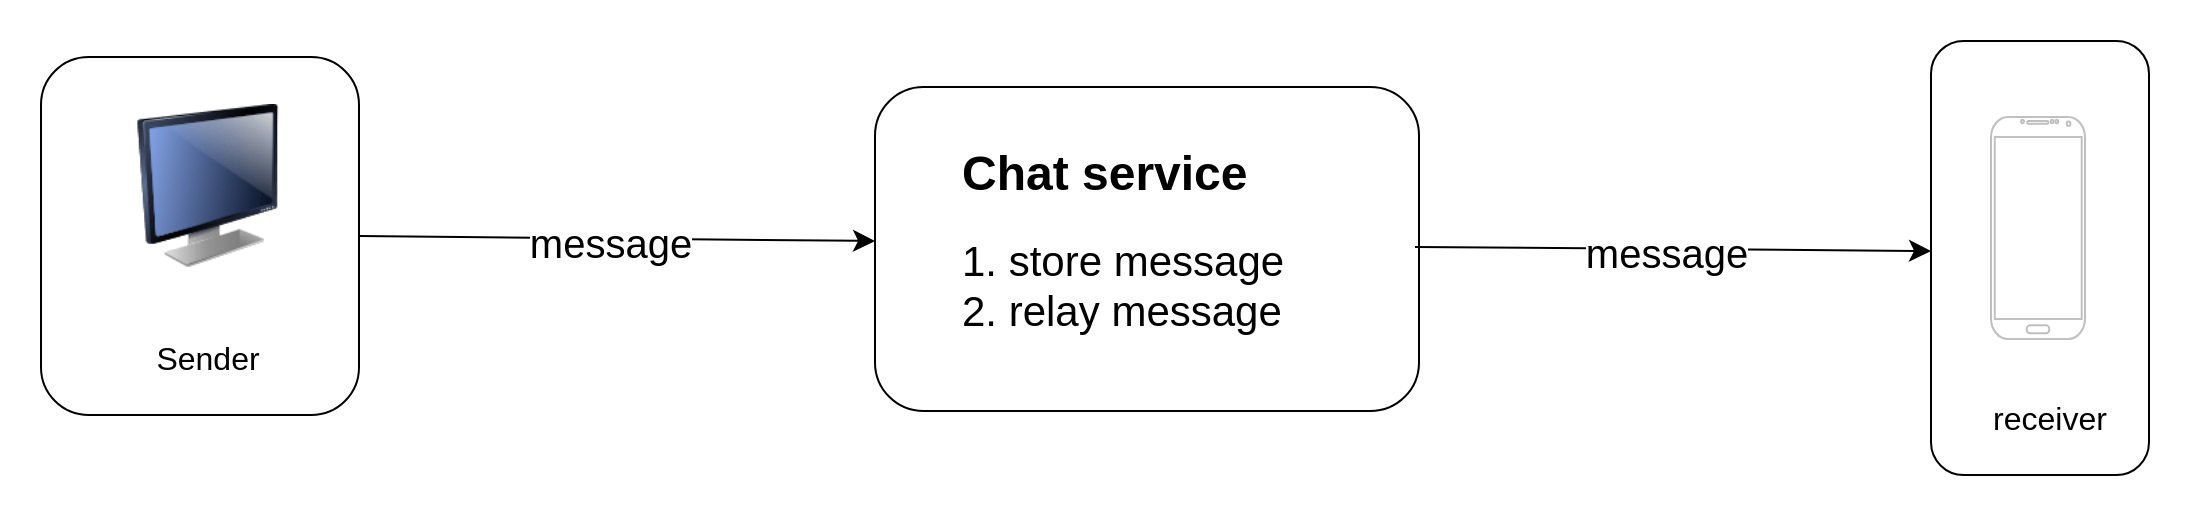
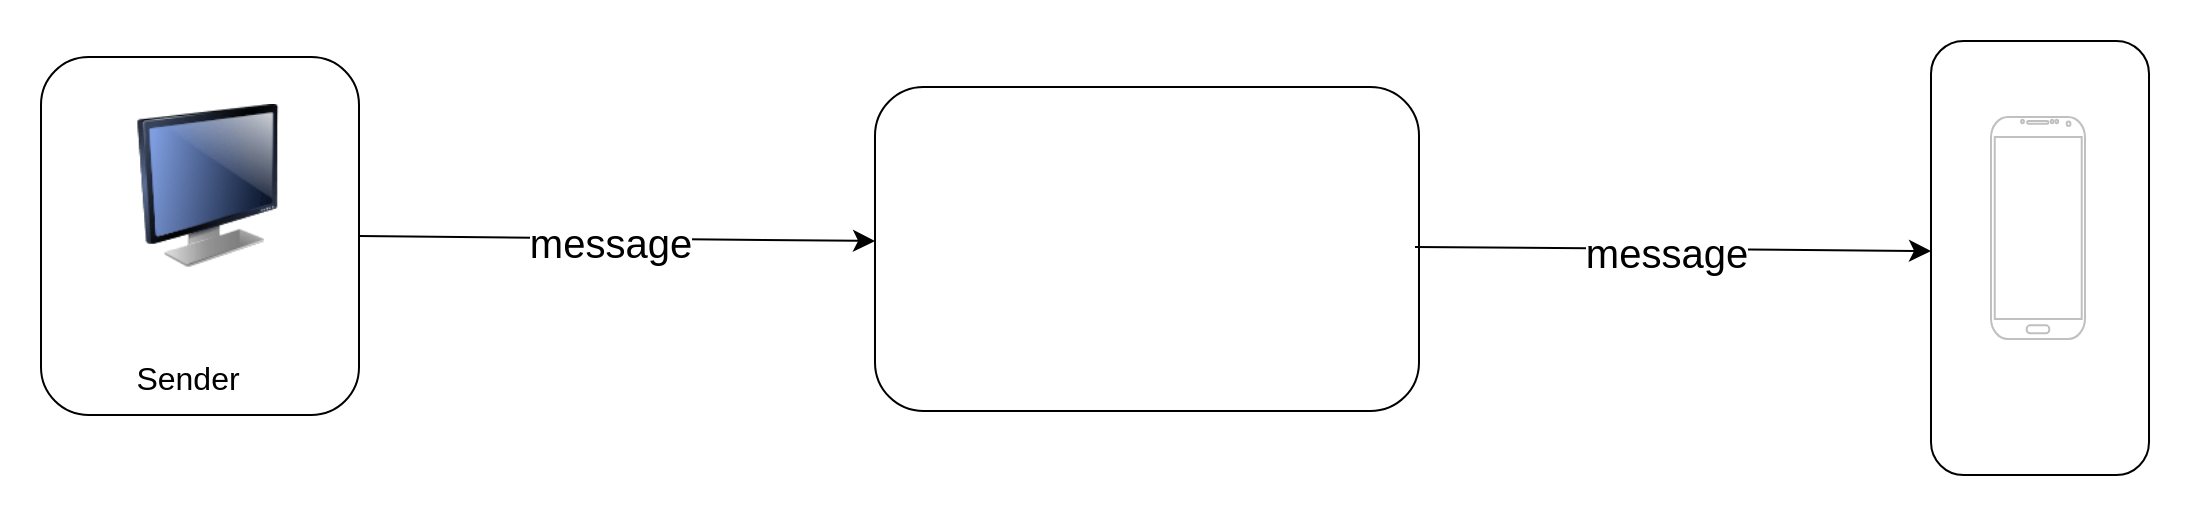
  <mxCell id="0" />
  <mxCell id="1" parent="0" />
  <mxCell id="2" value="" style="rounded=1;whiteSpace=wrap;html=1;" vertex="1" parent="1"><mxGeometry x="20" y="28" width="159" height="179" as="geometry" /></mxCell>
  <mxCell id="3" value="" style="image;html=1;image=img/lib/clip_art/computers/Monitor_128x128.png;direction=east;rotation=0;" vertex="1" parent="1"><mxGeometry x="64" y="52" width="80" height="82" as="geometry" /></mxCell>
- <mxCell id="4" value="Sender" style="text;html=1;align=center;verticalAlign=middle;whiteSpace=wrap;rounded=0;;fontSize=16;" vertex="1" parent="1"><mxGeometry x="74" y="164" width="60" height="30" as="geometry" /></mxCell>
+ <mxCell id="4" value="Sender" style="text;html=1;align=center;verticalAlign=middle;whiteSpace=wrap;rounded=0;;fontSize=16;" vertex="1" parent="1"><mxGeometry x="64" y="174" width="60" height="30" as="geometry" /></mxCell>
  <mxCell id="5" value="" style="endArrow=classic;html=1;rounded=0;fontSize=21;startSize=8;endSize=8;exitX=1;exitY=0.5;exitDx=0;exitDy=0;" edge="1" parent="1" source="2"><mxGeometry width="50" height="50" relative="1" as="geometry"><mxPoint x="450" y="265" as="sourcePoint" /><mxPoint x="437" y="120" as="targetPoint" /></mxGeometry></mxCell>
  <mxCell id="6" value="&lt;font style=&quot;font-size: 20px;&quot;&gt;message&lt;/font&gt;" style="edgeLabel;html=1;align=center;verticalAlign=middle;resizable=0;points=[];;fontSize=12;" vertex="1" connectable="0" parent="5"><mxGeometry x="-0.023" y="-2" relative="1" as="geometry"><mxPoint as="offset" /></mxGeometry></mxCell>
  <mxCell id="7" value="" style="group" vertex="1" connectable="0" parent="1"><mxGeometry x="437" y="43" width="272" height="162" as="geometry" /></mxCell>
  <mxCell id="8" value="" style="rounded=1;whiteSpace=wrap;html=1;" vertex="1" parent="7"><mxGeometry width="272" height="162" as="geometry" /></mxCell>
- <mxCell id="9" value="&lt;h1&gt;Chat service&lt;/h1&gt;&lt;div&gt;&lt;font style=&quot;font-size: 21px;&quot;&gt;1. store message&lt;/font&gt;&lt;/div&gt;&lt;div&gt;&lt;font style=&quot;font-size: 21px;&quot;&gt;2. relay message&lt;/font&gt;&lt;/div&gt;" style="text;html=1;spacing=5;spacingTop=-20;whiteSpace=wrap;overflow=hidden;rounded=0;" vertex="1" parent="7"><mxGeometry x="39" y="24" width="190" height="120" as="geometry" /></mxCell>
  <mxCell id="10" value="" style="endArrow=classic;html=1;rounded=0;fontSize=21;startSize=8;endSize=8;exitX=1;exitY=0.5;exitDx=0;exitDy=0;" edge="1" parent="1"><mxGeometry width="50" height="50" relative="1" as="geometry"><mxPoint x="707" y="123" as="sourcePoint" /><mxPoint x="965" y="125" as="targetPoint" /></mxGeometry></mxCell>
  <mxCell id="11" value="&lt;font style=&quot;font-size: 20px;&quot;&gt;message&lt;/font&gt;" style="edgeLabel;html=1;align=center;verticalAlign=middle;resizable=0;points=[];;fontSize=12;" vertex="1" connectable="0" parent="10"><mxGeometry x="-0.023" y="-2" relative="1" as="geometry"><mxPoint as="offset" /></mxGeometry></mxCell>
  <mxCell id="12" value="" style="group" vertex="1" connectable="0" parent="1"><mxGeometry x="965" y="20" width="109" height="217" as="geometry" /></mxCell>
  <mxCell id="13" value="" style="rounded=1;whiteSpace=wrap;html=1;" vertex="1" parent="12"><mxGeometry width="109" height="217" as="geometry" /></mxCell>
  <mxCell id="14" value="" style="verticalLabelPosition=bottom;verticalAlign=top;html=1;shadow=0;dashed=0;strokeWidth=1;shape=mxgraph.android.phone2;strokeColor=#c0c0c0;" vertex="1" parent="12"><mxGeometry x="30" y="38" width="47" height="111" as="geometry" /></mxCell>
- <mxCell id="15" value="receiver" style="text;html=1;align=center;verticalAlign=middle;whiteSpace=wrap;rounded=0;;fontSize=16;" vertex="1" parent="12"><mxGeometry x="30" y="174" width="60" height="30" as="geometry" /></mxCell>
